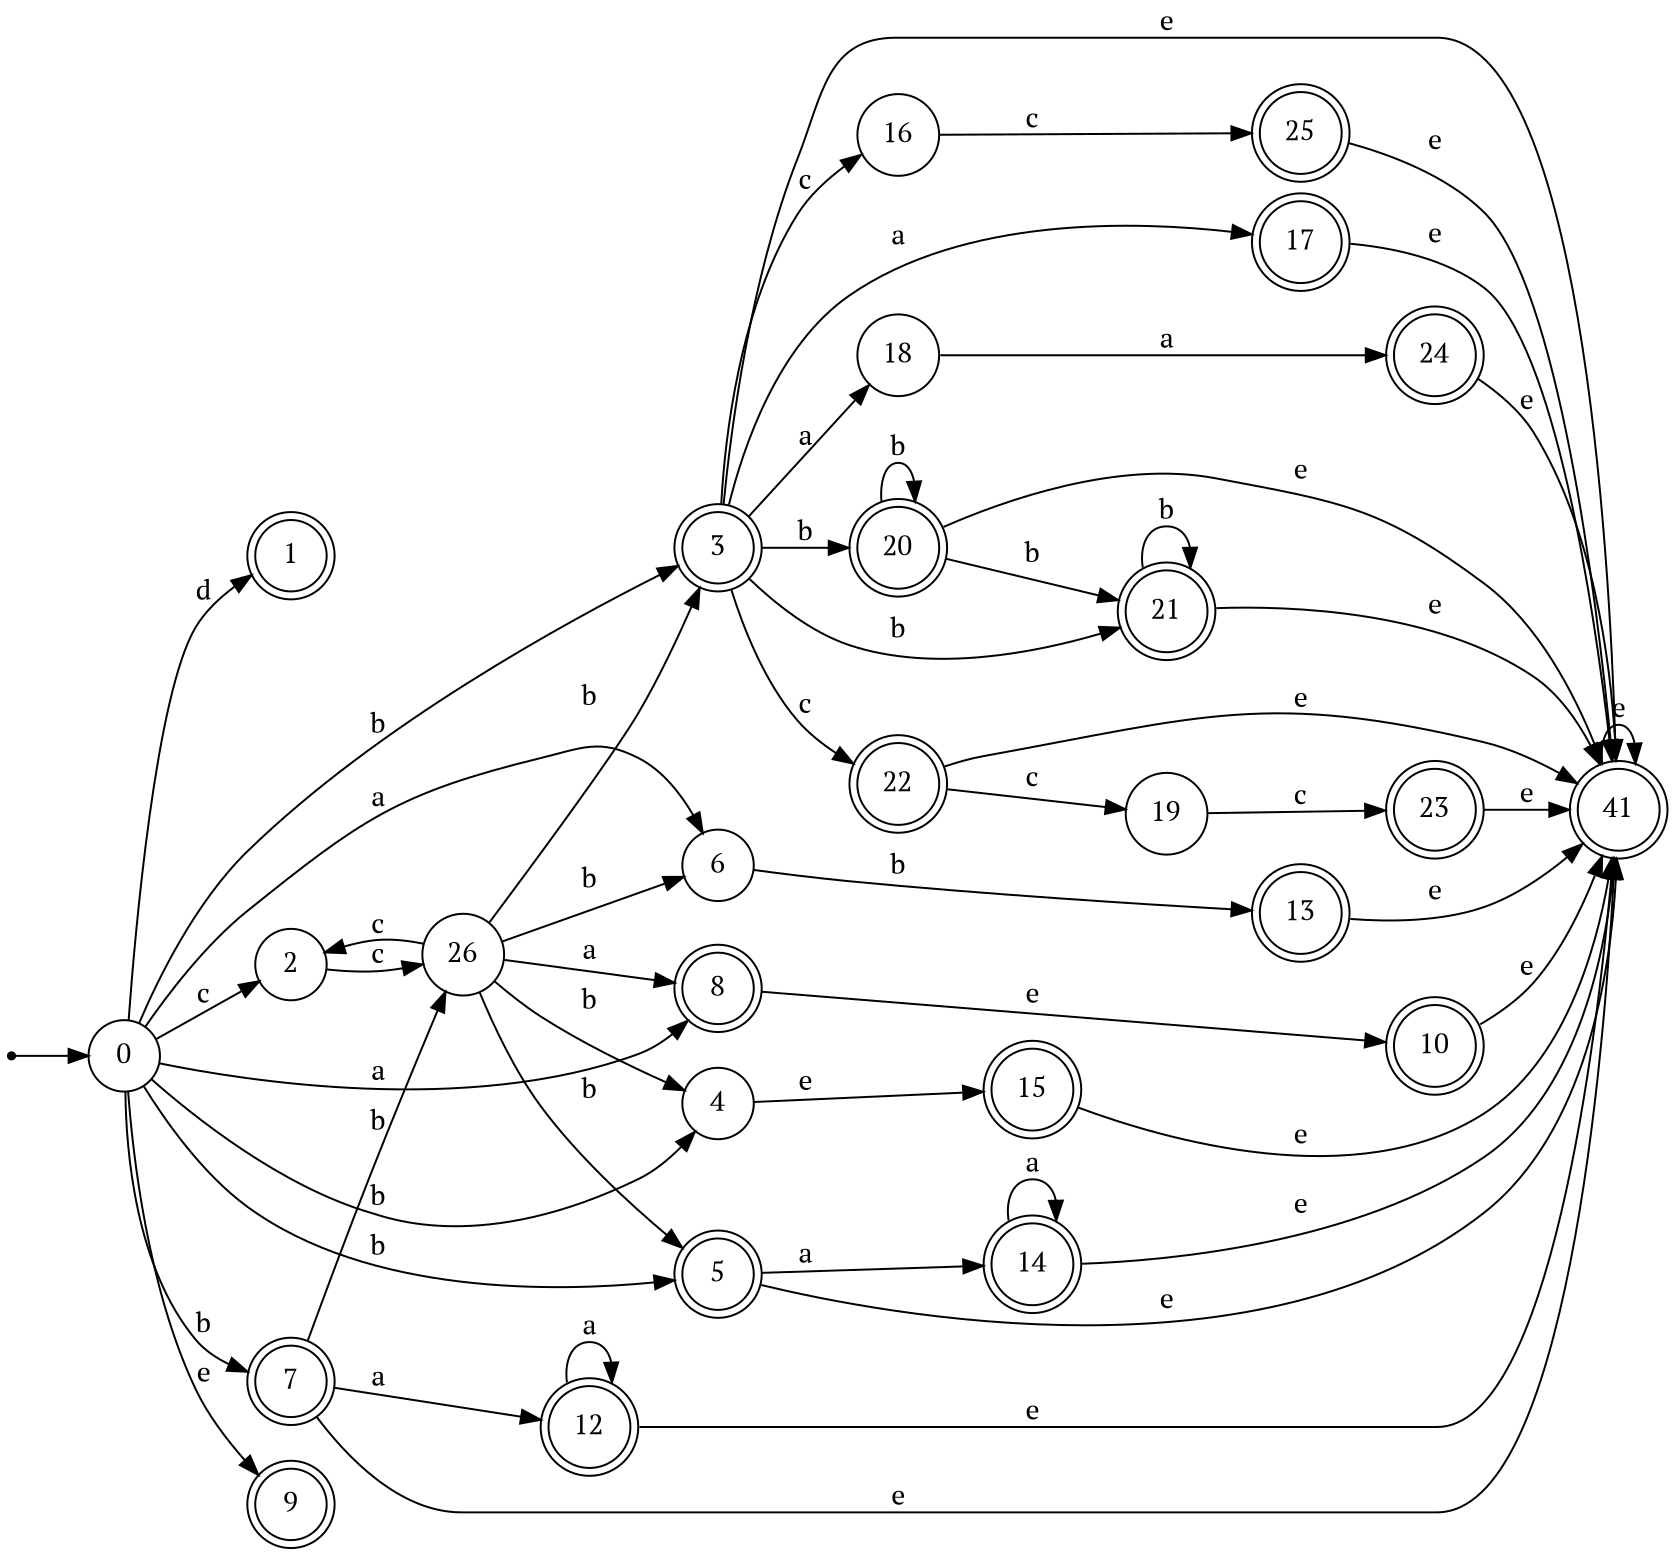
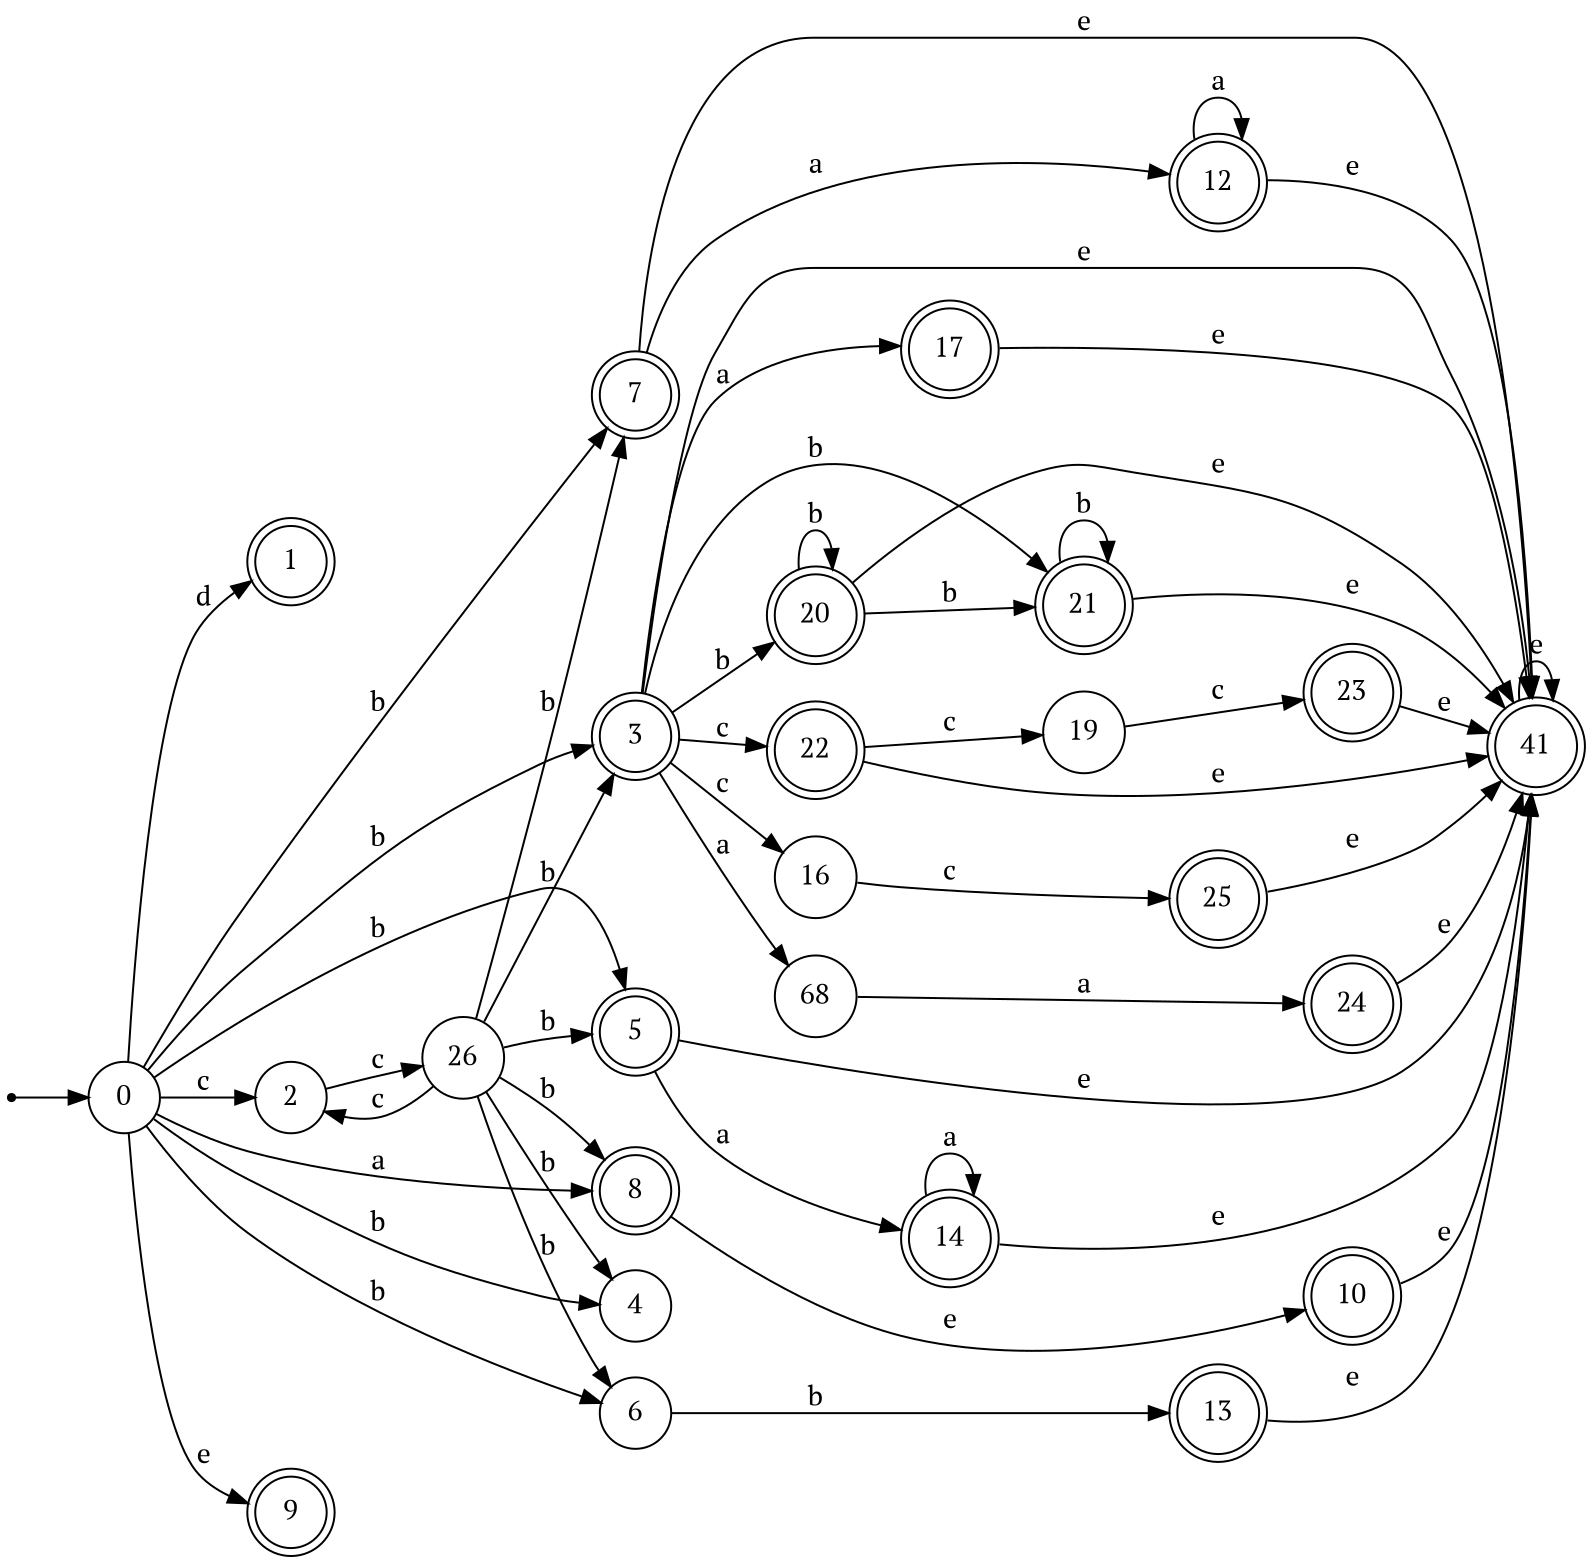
  digraph {
    fontname="PT Serif"
    rankdir=LR
    node [fontname="PT Serif" shape=doublecircle]
    edge [fontname="PT Serif"]
    dummy0 [shape=point]
    0 [shape=circle]
    1
    2 [shape=circle]
    3
    4 [shape=circle]
    5
    6 [shape=circle]
    7
    8
    9
    26 [shape=circle]
    n13 [label=41]
    16 [shape=circle]
    17
-   18 [shape=circle]
+   18 [shape=circle label=68]
    20
    21
    22
-   15
    14
    13
    12
    10
    25
    24
    19 [shape=circle]
    23
    dummy0 -> 0
    0 -> 1 [label=d]
    0 -> 2 [label=c]
    0 -> 3 [label=b]
    0 -> 4 [label=b]
    0 -> 5 [label=b]
-   0 -> 6 [label=a]
+   0 -> 6 [label=b]
    0 -> 7 [label=b]
    0 -> 8 [label=a]
    0 -> 9 [label=e]
    2 -> 26 [label=c]
    3 -> n13 [label=e]
    3 -> 16 [label=c]
    3 -> 17 [label=a]
    3 -> 18 [label=a]
    3 -> 20 [label=b]
    3 -> 21 [label=b]
    3 -> 22 [label=c]
-   4 -> 15 [label=e]
    5 -> n13 [label=e]
    5 -> 14 [label=a]
    6 -> 13 [label=b]
    7 -> n13 [label=e]
    7 -> 12 [label=a]
    8 -> 10 [label=e]
    26 -> 2 [label=c]
    26 -> 3 [label=b]
    26 -> 4 [label=b]
    26 -> 5 [label=b]
    26 -> 6 [label=b]
-   7 -> 26 [label=b]
-   26 -> 8 [label=a]
+   26 -> 7 [label=b]
+   26 -> 8 [label=b]
    n13 -> n13 [label=e]
    16 -> 25 [label=c]
    17 -> n13 [label=e]
    18 -> 24 [label=a]
    20 -> n13 [label=e]
    20 -> 20 [label=b]
    20 -> 21 [label=b]
    21 -> n13 [label=e]
    21 -> 21 [label=b]
    22 -> n13 [label=e]
    22 -> 19 [label=c]
-   15 -> n13 [label=e]
    14 -> n13 [label=e]
    14 -> 14 [label=a]
    13 -> n13 [label=e]
    12 -> n13 [label=e]
    12 -> 12 [label=a]
    10 -> n13 [label=e]
    25 -> n13 [label=e]
    24 -> n13 [label=e]
    19 -> 23 [label=c]
    23 -> n13 [label=e]
  }
